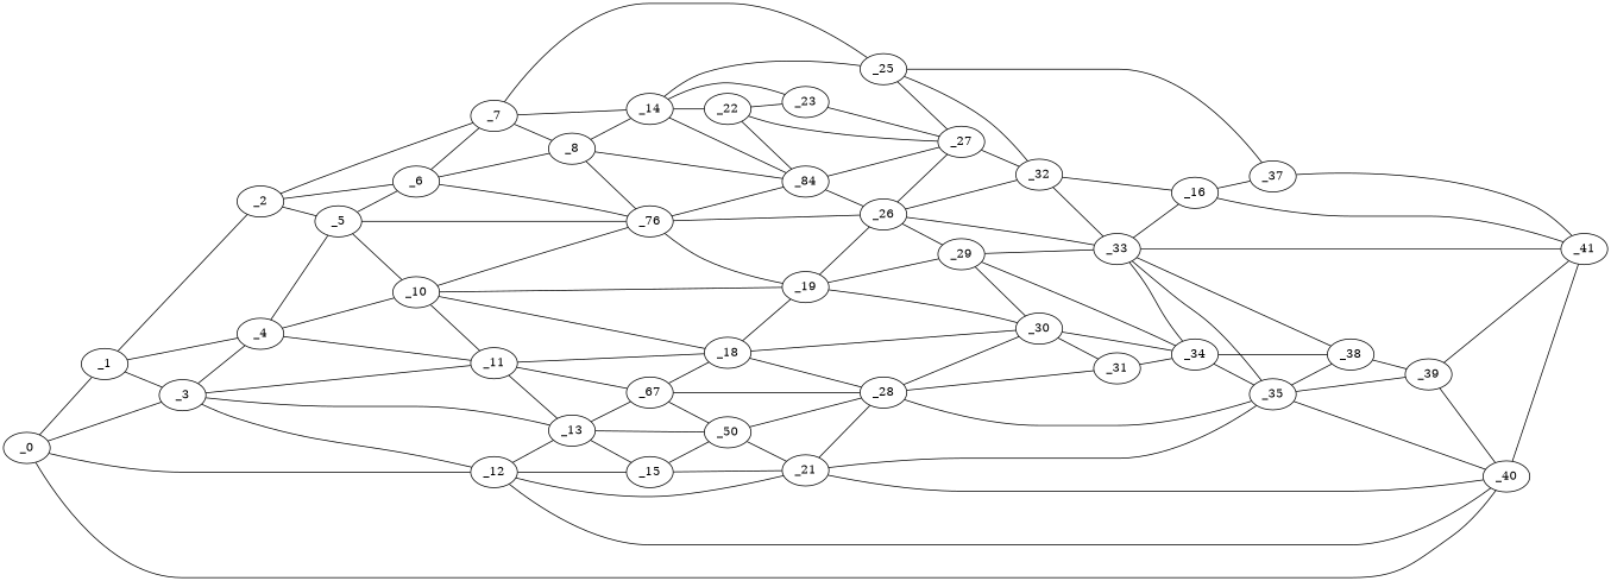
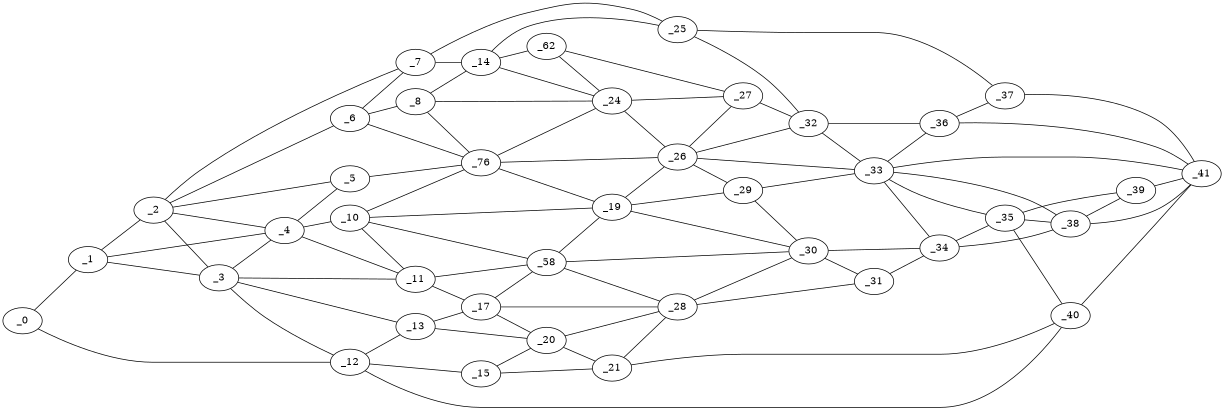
  graph {
    rankdir=LR
    node [x=58 y=88]
    edge [valence=2]
    _0 [x=25 y=14]
    _1 [x=26 y=43]
    _3 [x=33 y=36]
    _12 [x=52 y=37]
    _40 [x=112 y=15]
    _2 [x=29 y=69]
    _4 [x=33 y=60]
    _11 [x=51 y=55]
    _13 [x=53 y=48]
    _15 [x=56 y=40]
    _21 [x=63 y=42]
    _41 [x=112]
    _5 [x=40 y=74]
    _6 [x=41]
    _7 [x=42 y=110]
    _10 [x=50 y=61]
-   _18 [y=64]
-   _17 [y=51 label=_67]
-   _20 [x=62 y=46 label=_50]
+   _18 [y=64 label=_58]
+   _17 [y=51]
+   _20 [x=62 y=46]
    _28 [x=84 y=52]
    _35 [x=98 y=45]
    n22 [label=_76 x=56 y=74]
    _8 [x=43 y=95]
    _14 [x=54 y=106]
    _25 [x=75 y=117]
    _19 [y=70]
-   _24 [x=73 y=95 label=_84]
+   _24 [x=73 y=95]
    _26 [x=80 y=91]
-   _22 [x=69 y=105]
-   _23 [x=72 y=112]
+   _22 [x=69 y=105 label=_62]
    _27 [x=81 y=98]
    _32 [x=92 y=100]
    _37 [x=104 y=112]
    _30 [x=87 y=71]
    _29 [x=86 y=80]
    _33 [x=94 y=89]
-   _36 [x=102 y=99 label=_16]
+   _36 [x=102 y=99]
    _31 [x=92 y=63]
    _34 [x=96 y=67]
    _38 [x=109 y=68]
    _39 [x=111 y=34]
    _0 -- _1 [valence=1]
-   _0 -- _3 [valence=1]
+   _2 -- _3 [valence=1]
    _0 -- _12 [valence=1]
-   _0 -- _40 [valence=1]
    _1 -- _3
    _1 -- _2 [valence=1]
    _1 -- _4 [valence=1]
    _3 -- _12 [valence=1]
    _3 -- _4
    _3 -- _11
    _3 -- _13
    _12 -- _40
    _12 -- _13 [valence=1]
    _12 -- _15 [valence=1]
-   _12 -- _21
    _40 -- _41 [valence=1]
+   _2 -- _4
    _2 -- _5 [valence=1]
    _2 -- _6
    _2 -- _7 [valence=1]
    _4 -- _11
    _4 -- _5
    _4 -- _10 [valence=1]
-   _11 -- _13 [valence=1]
    _11 -- _18
    _11 -- _17 [valence=1]
-   _13 -- _15
    _13 -- _17
    _13 -- _20
    _15 -- _21
    _15 -- _20 [valence=1]
    _21 -- _40 [valence=1]
    _21 -- _28
-   _21 -- _35 [valence=1]
-   _5 -- _6
-   _5 -- _10
    _5 -- n22
    _6 -- _7 [valence=1]
    _6 -- n22
    _6 -- _8
-   _7 -- _8
    _7 -- _14
    _7 -- _25 [valence=1]
    _10 -- _11
    _10 -- _18 [valence=1]
    _10 -- n22 [valence=1]
    _10 -- _19 [valence=1]
    _18 -- _28
    _18 -- _19
    _18 -- _30 [valence=1]
    _17 -- _18
    _17 -- _20
    _17 -- _28
    _20 -- _21
    _20 -- _28
-   _28 -- _35
    _28 -- _30
    _28 -- _31 [valence=1]
    _35 -- _40
    _35 -- _38 [valence=1]
    _35 -- _39
    n22 -- _19 [valence=1]
    n22 -- _24 [valence=1]
    n22 -- _26
    _8 -- n22
    _8 -- _14
    _8 -- _24 [valence=1]
    _14 -- _25
    _14 -- _24
    _14 -- _22 [valence=1]
-   _14 -- _23
-   _25 -- _27 [valence=1]
    _25 -- _32
    _25 -- _37 [valence=1]
    _19 -- _26
    _19 -- _30
    _19 -- _29
    _24 -- _26
    _24 -- _27
    _26 -- _27
    _26 -- _32 [valence=1]
    _26 -- _29
    _26 -- _33
    _22 -- _24
-   _22 -- _23
    _22 -- _27 [valence=1]
-   _23 -- _27
    _27 -- _32
    _32 -- _33 [valence=1]
    _32 -- _36
    _37 -- _41 [valence=1]
    _30 -- _31
    _30 -- _34
    _29 -- _30 [valence=1]
    _29 -- _33
-   _29 -- _34
    _33 -- _41 [valence=1]
    _33 -- _35
    _33 -- _36
    _33 -- _34
    _33 -- _38 [valence=1]
    _36 -- _41
    _36 -- _37
    _31 -- _34 [valence=1]
    _34 -- _35 [valence=1]
    _34 -- _38
+   _38 -- _41
    _38 -- _39 [valence=1]
-   _39 -- _40 [valence=1]
    _39 -- _41
  }
